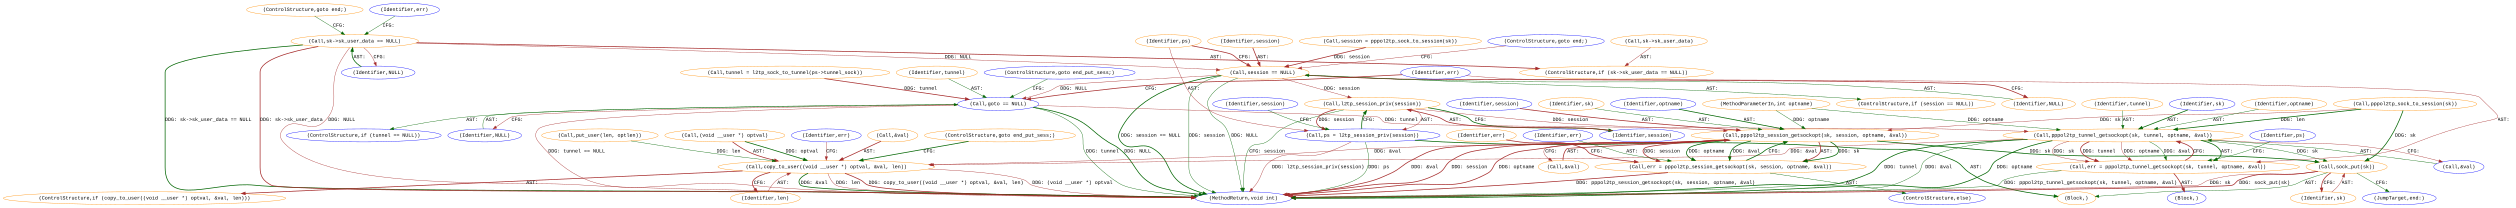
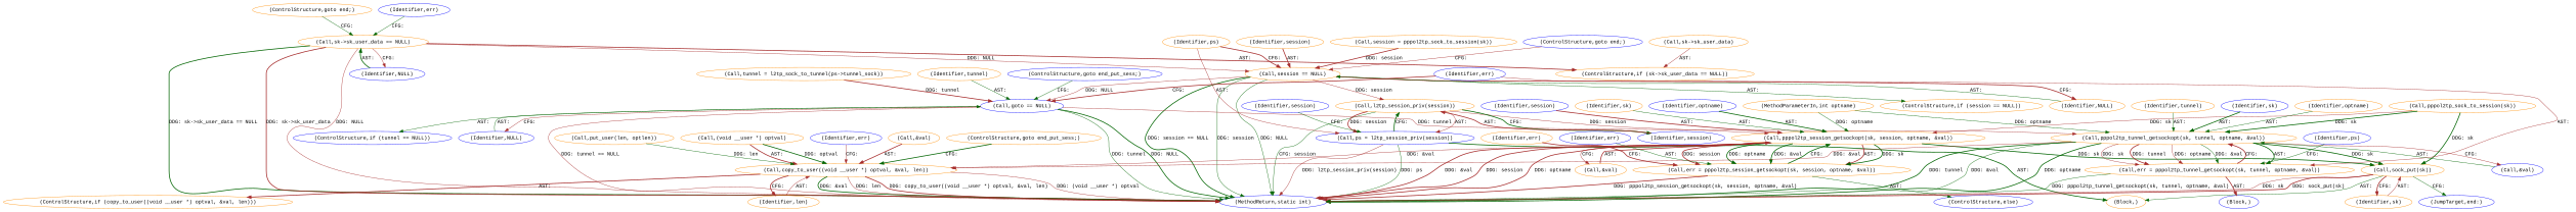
  digraph {
    fontname="Liberation Mono"
    node [color=darkorange fontname="Liberation Mono"]
    edge [color=brown fontname="Liberation Mono" style=solid]
    n1 [label="(Call,sk->sk_user_data == NULL)"]
    n2 [label="(Call,session == NULL)"]
    n3 [label="(ControlStructure,if (sk->sk_user_data == NULL))"]
-   n4 [color=blue label="(MethodReturn,void int)"]
+   n4 [color=blue label="(MethodReturn,static int)"]
    n5 [color=blue label="(Identifier,NULL)"]
    n6 [label="(Call,l2tp_session_priv(session))"]
    n7 [color=blue label="(Call,goto == NULL)"]
    n8 [label="(ControlStructure,if (session == NULL))"]
    n9 [label="(Identifier,NULL)"]
    n10 [color=blue label="(Call,ps = l2tp_session_priv(session))"]
    n11 [label="(Call,pppol2tp_session_getsockopt(sk, session, optname, &val))"]
    n12 [color=blue label="(Identifier,session)"]
    n13 [label="(Call,pppol2tp_tunnel_getsockopt(sk, tunnel, optname, &val))"]
    n14 [color=blue label="(ControlStructure,if (tunnel == NULL))"]
    n15 [color=blue label="(Identifier,NULL)"]
    n16 [label="(Block,)"]
    n17 [label="(Call,err = pppol2tp_session_getsockopt(sk, session, optname, &val))"]
    n18 [label="(Call,copy_to_user((void __user *) optval, &val, len))"]
    n19 [label="(Call,sock_put(sk))"]
    n20 [label="(Call,&val)"]
    n21 [color=blue label="(ControlStructure,else)"]
    n22 [label="(ControlStructure,if (copy_to_user((void __user *) optval, &val, len)))"]
    n23 [label="(Identifier,len)"]
    n24 [label="(Identifier,sk)"]
    n25 [color=blue label="(JumpTarget,end:)"]
    n26 [label="(Call,err = pppol2tp_tunnel_getsockopt(sk, tunnel, optname, &val))"]
    n27 [color=blue label="(Call,&val)"]
    n28 [color=blue label="(Block,)"]
    n29 [label="(Call,(void __user *) optval)"]
    n30 [label="(Identifier,ps)"]
    n31 [color=blue label="(ControlStructure,goto end_put_sess;)"]
    n32 [label="(Identifier,session)"]
    n33 [color=blue label="(Identifier,session)"]
    n34 [label="(ControlStructure,goto end;)"]
    n35 [label="(Identifier,err)"]
    n36 [label="(Call,sk->sk_user_data)"]
    n37 [color=blue label="(Identifier,session)"]
    n38 [color=blue label="(Identifier,ps)"]
    n39 [label="(Identifier,sk)"]
    n40 [label="(MethodParameterIn,int optname)"]
    n41 [color=blue label="(Identifier,err)"]
    n42 [label="(Call,put_user(len, optlen))"]
    n43 [color=blue label="(Identifier,err)"]
    n44 [label="(Call,session = pppol2tp_sock_to_session(sk))"]
    n45 [label="(Call,pppol2tp_sock_to_session(sk))"]
    n46 [label="(Call,tunnel = l2tp_sock_to_tunnel(ps->tunnel_sock))"]
    n47 [color=blue label="(Identifier,err)"]
    n48 [color=blue label="(Identifier,optname)"]
    n49 [label="(Identifier,tunnel)"]
    n50 [label="(Call,&val)"]
    n51 [color=blue label="(ControlStructure,goto end;)"]
    n52 [label="(ControlStructure,goto end_put_sess;)"]
    n53 [label="(Identifier,tunnel)"]
    n54 [color=blue label="(Identifier,sk)"]
    n55 [color=blue label="(Identifier,err)"]
    n56 [label="(Identifier,optname)"]
    n1 -> n2 [label="DDG: NULL"]
    n1 -> n3 [label="AST: " style=bold]
    n1 -> n4 [color=darkgreen label="DDG: sk->sk_user_data == NULL" style=bold]
    n1 -> n4 [label="DDG: sk->sk_user_data" style=bold]
    n1 -> n4 [label="DDG: NULL"]
    n1 -> n5 [label="CFG: "]
    n2 -> n4 [color=darkgreen label="DDG: NULL"]
    n2 -> n4 [color=darkgreen label="DDG: session == NULL" style=bold]
    n2 -> n4 [color=darkgreen label="DDG: session"]
    n2 -> n6 [label="DDG: session"]
    n2 -> n7 [label="DDG: NULL"]
    n2 -> n8 [color=darkgreen label="AST: "]
    n2 -> n9 [label="CFG: " style=bold]
    n5 -> n1 [color=darkgreen label="AST: " style=bold]
    n6 -> n4 [color=darkgreen label="CFG: session"]
    n6 -> n10 [label="AST: "]
    n6 -> n10 [label="DDG: session" style=bold]
    n6 -> n11 [label="DDG: session"]
    n6 -> n12 [color=darkgreen label="CFG: " style=bold]
    n7 -> n4 [color=darkgreen label="DDG: tunnel"]
    n7 -> n4 [color=darkgreen label="DDG: NULL" style=bold]
    n7 -> n4 [label="DDG: tunnel == NULL"]
    n7 -> n13 [label="DDG: tunnel"]
    n7 -> n14 [color=darkgreen label="AST: "]
    n7 -> n15 [label="CFG: "]
    n9 -> n2 [color=darkgreen label="AST: "]
    n10 -> n4 [label="DDG: l2tp_session_priv(session)"]
    n10 -> n4 [color=darkgreen label="DDG: ps"]
    n10 -> n6 [color=darkgreen label="CFG: " style=bold]
    n10 -> n16 [color=darkgreen label="AST: " style=bold]
    n11 -> n4 [label="DDG: &val" style=bold]
    n11 -> n4 [label="DDG: session" style=bold]
    n11 -> n4 [label="DDG: optname" style=bold]
    n11 -> n17 [label="AST: " style=bold]
    n11 -> n17 [color=darkgreen label="DDG: sk" style=bold]
    n11 -> n17 [label="DDG: session" style=bold]
    n11 -> n17 [color=darkgreen label="DDG: optname" style=bold]
    n11 -> n17 [color=darkgreen label="DDG: &val" style=bold]
    n11 -> n18 [label="DDG: &val"]
    n11 -> n19 [color=darkgreen label="DDG: sk" style=bold]
    n11 -> n20 [label="CFG: "]
    n12 -> n6 [label="AST: " style=bold]
    n13 -> n4 [color=darkgreen label="DDG: tunnel" style=bold]
    n13 -> n4 [color=darkgreen label="DDG: &val"]
    n13 -> n4 [color=darkgreen label="DDG: optname" style=bold]
    n13 -> n18 [label="DDG: &val"]
-   n13 -> n19 [color=darkgreen label="DDG: sk"]
+   n13 -> n19 [color=darkgreen label="DDG: sk" style=bold]
    n13 -> n26 [color=darkgreen label="AST: " style=bold]
    n13 -> n26 [label="DDG: sk"]
    n13 -> n26 [label="DDG: tunnel" style=bold]
    n13 -> n26 [label="DDG: optname"]
    n13 -> n26 [color=darkgreen label="DDG: &val"]
    n13 -> n27 [label="CFG: "]
    n15 -> n7 [color=darkgreen label="AST: "]
    n17 -> n4 [label="DDG: pppol2tp_session_getsockopt(sk, session, optname, &val)" style=bold]
    n17 -> n11 [color=darkgreen label="CFG: " style=bold]
    n17 -> n21 [color=darkgreen label="AST: "]
    n18 -> n4 [color=darkgreen label="DDG: &val" style=bold]
    n18 -> n4 [label="DDG: len"]
    n18 -> n4 [label="DDG: copy_to_user((void __user *) optval, &val, len)" style=bold]
    n18 -> n4 [label="DDG: (void __user *) optval"]
    n18 -> n22 [label="AST: " style=bold]
    n18 -> n23 [label="CFG: " style=bold]
    n19 -> n4 [label="DDG: sock_put(sk)" style=bold]
    n19 -> n4 [label="DDG: sk"]
    n19 -> n16 [color=darkgreen label="AST: "]
    n19 -> n24 [label="CFG: " style=bold]
    n19 -> n25 [color=darkgreen label="CFG: "]
    n20 -> n11 [label="AST: " style=bold]
    n23 -> n18 [label="AST: "]
    n24 -> n19 [label="AST: "]
    n26 -> n4 [color=darkgreen label="DDG: pppol2tp_tunnel_getsockopt(sk, tunnel, optname, &val)"]
    n26 -> n13 [label="CFG: " style=bold]
    n26 -> n28 [label="AST: " style=bold]
    n27 -> n13 [color=darkgreen label="AST: "]
    n29 -> n18 [label="AST: " style=bold]
    n29 -> n18 [color=darkgreen label="DDG: optval" style=bold]
    n30 -> n2 [label="CFG: " style=bold]
    n30 -> n10 [label="AST: "]
    n31 -> n7 [color=darkgreen label="CFG: "]
    n32 -> n2 [label="AST: " style=bold]
    n33 -> n11 [label="AST: " style=bold]
    n34 -> n1 [color=darkgreen label="CFG: "]
    n35 -> n17 [label="CFG: " style=bold]
    n36 -> n3 [label="AST: "]
    n37 -> n10 [color=darkgreen label="CFG: "]
    n38 -> n26 [color=darkgreen label="CFG: "]
    n39 -> n11 [color=darkgreen label="AST: "]
    n40 -> n11 [color=darkgreen label="DDG: optname"]
    n40 -> n13 [color=darkgreen label="DDG: optname"]
    n41 -> n17 [color=darkgreen label="AST: "]
    n42 -> n18 [color=darkgreen label="DDG: len"]
    n43 -> n18 [label="CFG: "]
    n44 -> n2 [label="DDG: session" style=bold]
    n45 -> n11 [label="DDG: sk"]
-   n45 -> n13 [color=darkgreen label="DDG: len" style=bold]
+   n45 -> n13 [color=darkgreen label="DDG: sk" style=bold]
    n45 -> n19 [color=darkgreen label="DDG: sk" style=bold]
    n46 -> n7 [label="DDG: tunnel" style=bold]
    n47 -> n1 [color=darkgreen label="CFG: "]
    n48 -> n11 [color=darkgreen label="AST: " style=bold]
    n49 -> n7 [color=darkgreen label="AST: "]
    n50 -> n18 [label="AST: " style=bold]
    n51 -> n2 [label="CFG: "]
    n52 -> n18 [color=darkgreen label="CFG: " style=bold]
    n53 -> n13 [color=darkgreen label="AST: "]
    n54 -> n13 [color=darkgreen label="AST: " style=bold]
    n55 -> n7 [label="CFG: " style=bold]
    n55 -> n26 [label="AST: "]
    n56 -> n13 [color=darkgreen label="AST: "]
  }
